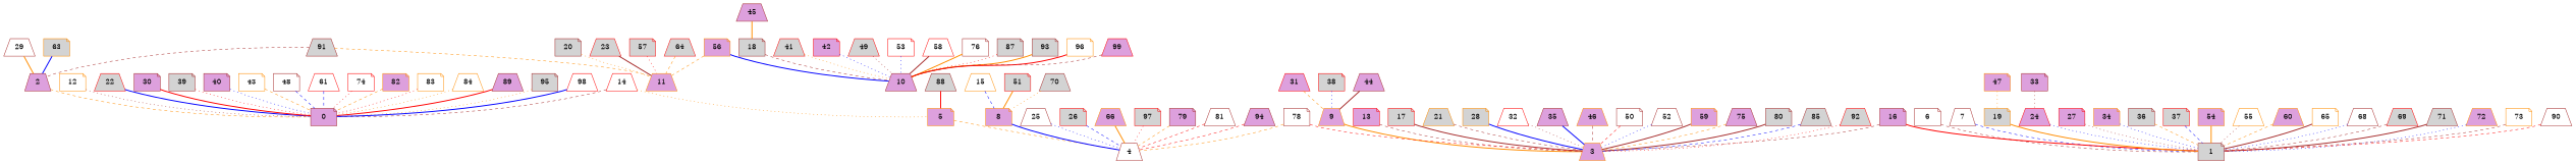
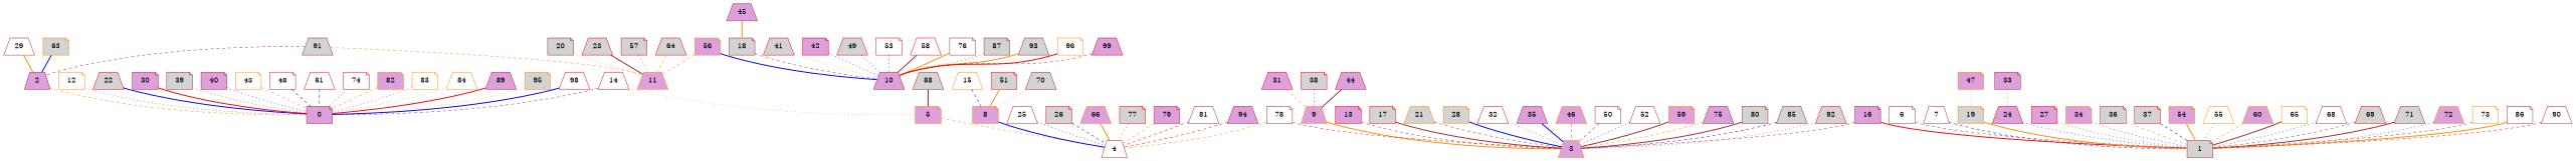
  graph {
    node [color=brown fillcolor=plum shape=note style=filled]
    edge [color=darkorange style=dashed]
    0 [Index=0 Pose="5041.13 0 -897.745"]
    1 [Index=1 Pose="4698.6 0 2536.74" fillcolor=lightgrey]
    2 [Index=2 Pose="5469.88 0 -2570.81" shape=trapezium]
    3 [Index=3 Pose="2011.34 0 2279.95" color=darkorange shape=trapezium]
    4 [Index=4 Pose="1666.65 0 458.745" fillcolor=white shape=trapezium]
    5 [Index=5 Pose="2864.38 0 1095.4" color=darkorange]
    6 [Index=6 Pose="5713.38 0 3537.66" fillcolor=white]
    7 [Index=7 Pose="3814.27 0 1847.02" fillcolor=white shape=trapezium]
    8 [Index=8 Pose="849.615 0 909.235" color=darkorange]
    9 [Index=9 Pose="823.389 0 2585.5" color=darkorange shape=trapezium]
    10 [Index=10 Pose="940.075 0 -841.973" shape=trapezium]
    11 [Index=11 Pose="778.743 0 -3325.13" color=darkorange shape=trapezium]
    12 [Index=12 Pose="5993.55 0 -2394.82" color=darkorange fillcolor=white]
    13 [Index=13 Pose="3077.59 0 2882.45" color=red]
    14 [Index=14 Pose="3825.31 0 206.441" color=red fillcolor=white shape=trapezium]
    15 [Index=15 Pose="1755.1 0 2306.54" color=darkorange fillcolor=white shape=trapezium]
    16 [Index=16 Pose="3160.47 0 2294.27"]
    17 [Index=17 Pose="2401.37 0 3328" color=red fillcolor=lightgrey]
    18 [Index=18 Pose="1699.89 0 -1254.1" fillcolor=lightgrey]
    19 [Index=19 Pose="4846.35 0 3561.73" color=darkorange fillcolor=lightgrey]
    20 [Index=20 Pose="3155.97 0 -3518.53" fillcolor=lightgrey]
    21 [Index=21 Pose="1153.28 0 1387.43" color=darkorange fillcolor=lightgrey shape=trapezium]
    22 [Index=22 Pose="5341.4 0 -1284.41" color=red fillcolor=lightgrey shape=trapezium]
    23 [Index=23 Pose="2746.21 0 -3713.69" color=red fillcolor=lightgrey shape=trapezium]
    24 [Index=24 Pose="5413.25 0 2982.82" color=red shape=trapezium]
    25 [Index=25 Pose="2251.24 0 2212.11" fillcolor=white shape=trapezium]
    26 [Index=26 Pose="3075.21 0 1425.65" color=red fillcolor=lightgrey]
    27 [Index=27 Pose="5584.86 0 1878.09" color=red]
    28 [Index=28 Pose="1705.76 0 2027.54" color=darkorange fillcolor=lightgrey]
    29 [Index=29 Pose="4127.17 0 -2839.22" fillcolor=white shape=trapezium]
    30 [Index=30 Pose="4975.21 0 -1442.13"]
    31 [Index=31 Pose="1373.81 0 3343.67" color=red shape=trapezium]
    32 [Index=32 Pose="2102.16 0 1586.69" color=red fillcolor=white shape=trapezium]
    33 [Index=33 Pose="5738.81 0 753.441"]
    34 [Index=34 Pose="3943.82 0 3048.75" color=darkorange]
    35 [Index=35 Pose="2390.62 0 2675.52" shape=trapezium]
    36 [Index=36 Pose="4105.31 0 3493.26" fillcolor=lightgrey]
    37 [Index=37 Pose="5701.51 0 3571.09" color=red fillcolor=lightgrey]
    38 [Index=38 Pose="885.96 0 3239.03" color=red fillcolor=lightgrey]
    39 [Index=39 Pose="3846.48 0 -578.396" fillcolor=lightgrey]
    40 [Index=40 Pose="4716.01 0 -1636.61"]
    41 [Index=41 Pose="2682.2 0 -2328.09" color=red fillcolor=lightgrey shape=trapezium]
    42 [Index=42 Pose="1125.2 0 -1902.01" color=red]
    43 [Index=43 Pose="3338.66 0 -709.739" color=darkorange fillcolor=white]
    44 [Index=44 Pose="1017.64 0 3457.83" shape=trapezium]
    45 [Index=45 Pose="619.027 0 -3178.36" shape=trapezium]
    46 [Index=46 Pose="2972.66 0 2214.04" color=darkorange shape=trapezium]
    47 [Index=47 Pose="5908.51 0 3697.53" color=darkorange]
    48 [Index=48 Pose="4498.63 0 -1116.36" fillcolor=white]
    49 [Index=49 Pose="1764.96 0 -2275.78" color=red fillcolor=lightgrey shape=trapezium]
    50 [Index=50 Pose="914.339 0 1973.26" fillcolor=white]
    51 [Index=51 Pose="752.849 0 2494.5" color=red fillcolor=lightgrey]
    52 [Index=52 Pose="984.612 0 2083.11" fillcolor=white shape=trapezium]
    53 [Index=53 Pose="1057.26 0 -2209.47" color=red fillcolor=white]
    54 [Index=54 Pose="4786.79 0 1977.56" color=darkorange]
    55 [Index=55 Pose="3836.75 0 2207.75" color=darkorange fillcolor=white shape=trapezium]
    56 [Index=56 Pose="560.883 0 -3103.33" color=darkorange]
    57 [Index=57 Pose="3121.26 0 -3585.03" color=red fillcolor=lightgrey]
    58 [Index=58 Pose="419.438 0 -2510.43" color=red fillcolor=white shape=trapezium]
    59 [Index=59 Pose="2768.52 0 2717.26" color=darkorange]
    60 [Index=60 Pose="3439.91 0 2172.44" color=darkorange shape=trapezium]
    61 [Index=61 Pose="5999.96 0 -2513.21" color=red fillcolor=white shape=trapezium]
    63 [Index=63 Pose="3563.35 0 -2716.84" color=darkorange fillcolor=lightgrey]
    64 [Index=64 Pose="978.789 0 -920.633" color=red fillcolor=lightgrey shape=trapezium]
    65 [Index=65 Pose="5478.16 0 2717.41" color=darkorange fillcolor=white]
    66 [Index=66 Pose="2154.57 0 446.123" color=darkorange shape=trapezium]
    68 [Index=68 Pose="3184.85 0 2187" fillcolor=white shape=trapezium]
    69 [Index=69 Pose="4486.86 0 1095.73" color=red fillcolor=lightgrey shape=trapezium]
    70 [Index=70 Pose="212.525 0 2106.32" fillcolor=lightgrey shape=trapezium]
    71 [Index=71 Pose="4999.43 0 3615.7" fillcolor=lightgrey shape=trapezium]
    72 [Index=72 Pose="5239.63 0 2813.82" color=darkorange shape=trapezium]
    73 [Index=73 Pose="5876.6 0 2072.4" color=darkorange fillcolor=white]
    74 [Index=74 Pose="4001.28 0 -23.3027" color=red fillcolor=white]
    75 [Index=75 Pose="983.808 0 2805.1" shape=trapezium]
    76 [Index=76 Pose="1972.66 0 -2282.86" fillcolor=white]
-   77 [Index=77 Pose="444.966 0 1131.11" color=red fillcolor=lightgrey label=97]
+   77 [Index=77 Pose="444.966 0 1131.11" color=red fillcolor=lightgrey]
    78 [Index=78 Pose="1341.94 0 1284.62" fillcolor=white]
    79 [Index=79 Pose="2828.9 0 786.589"]
    80 [Index=80 Pose="2018.11 0 2955.32" fillcolor=lightgrey]
    81 [Index=81 Pose="2069.66 0 837.091" fillcolor=white shape=trapezium]
    82 [Index=82 Pose="4999.46 0 -2261.92" color=darkorange]
    83 [Index=83 Pose="4052.86 0 -144.923" color=darkorange fillcolor=white]
    84 [Index=84 Pose="4272.52 0 -2698.28" color=darkorange fillcolor=white shape=trapezium]
    85 [Index=85 Pose="2483.9 0 1665.86" fillcolor=lightgrey shape=trapezium]
+   86 [Index=86 Pose="4043.62 0 1169.94" fillcolor=white]
    87 [Index=87 Pose="2082.7 0 -2680.71" fillcolor=lightgrey]
    88 [Index=88 Pose="3654.64 0 1080.84" fillcolor=lightgrey shape=trapezium]
    89 [Index=89 Pose="4442.63 0 -2531.19" shape=trapezium]
    90 [Index=90 Pose="5525.49 0 1570.43" fillcolor=white shape=trapezium]
    91 [Index=91 Pose="3194.65 0 -3505.03" fillcolor=lightgrey shape=trapezium]
    92 [Index=92 Pose="1562.98 0 3207.76" color=red fillcolor=lightgrey shape=trapezium]
-   93 [Index=93 Pose="667.654 0 -1176.39" fillcolor=lightgrey]
+   93 [Index=93 Pose="667.654 0 -1176.39" fillcolor=lightgrey shape=trapezium]
    94 [Index=94 Pose="3460.14 0 792.297" shape=trapezium]
-   95 [Index=95 Pose="4654.6 0 -1798.78" fillcolor=lightgrey]
+   95 [Index=95 Pose="4654.6 0 -1798.78" color=darkorange fillcolor=lightgrey]
    96 [Index=96 Pose="1977.85 0 -2637.12" color=darkorange fillcolor=white]
    98 [Index=98 Pose="4964.35 0 -1432.43" color=red fillcolor=white shape=trapezium]
    99 [Index=99 Pose="1129.21 0 -539.775" color=red shape=trapezium]
    2 -- 0 [Distance=1727.13]
    5 -- 4 [Distance=1356.43]
    6 -- 1 [Distance=1425.35 color=brown]
    7 -- 1 [Distance=1121.49 color=blue]
    8 -- 4 [Distance=932.998 color=blue style=bold]
    9 -- 3 [Distance=1226.61 style=bold]
    12 -- 0 [Distance=1774.35 color=brown style=dotted]
    13 -- 3 [Distance=1224.71 color=brown]
    14 -- 0 [Distance=1642.38 color=brown]
    14 -- 5 [Distance=1309.06 style=dotted]
    15 -- 8 [Distance=1665.04 color=blue]
    16 -- 1 [Distance=1557.12 color=red style=bold]
    16 -- 3 [Distance=1149.22 color=brown]
    17 -- 3 [Distance=1118.27 color=brown style=bold]
    18 -- 10 [Distance=864.39 color=brown]
    19 -- 1 [Distance=1035.58 style=bold]
    20 -- 11 [Distance=2385.08 style=dotted]
    21 -- 3 [Distance=1238.08 color=brown]
    22 -- 0 [Distance=489.562 color=blue style=bold]
    23 -- 11 [Distance=2005.47 color=brown style=bold]
    24 -- 1 [Distance=842.446 color=blue style=dotted]
    25 -- 4 [Distance=1848.26 color=blue style=dotted]
    26 -- 4 [Distance=1708.5 color=blue]
    27 -- 1 [Distance=1104.21 color=brown style=dotted]
    28 -- 3 [Distance=396.342 color=blue style=bold]
    29 -- 2 [Distance=1369.28 style=bold]
    30 -- 0 [Distance=548.366 color=red style=bold]
    31 -- 9 [Distance=936.895]
    32 -- 3 [Distance=699.182 color=brown style=dotted]
    33 -- 24 [Distance=2253.02 color=brown style=dotted]
    34 -- 1 [Distance=912.048 color=blue style=dotted]
    35 -- 3 [Distance=548.023 color=blue style=bold]
    36 -- 1 [Distance=1125.58]
    37 -- 1 [Distance=1440.74 color=blue]
    38 -- 9 [Distance=656.514 color=blue style=dotted]
    39 -- 0 [Distance=1236.59 color=red style=dotted]
    40 -- 0 [Distance=807.228 color=blue style=dotted]
    41 -- 10 [Distance=2289.88 style=dotted]
    42 -- 10 [Distance=1076.08 color=blue style=dotted]
    43 -- 0 [Distance=1712.81]
    44 -- 9 [Distance=893.697 color=brown style=bold]
    45 -- 18 [Distance=2207.04 style=bold]
    46 -- 3 [Distance=963.585 color=brown]
    47 -- 19 [Distance=1070.81 style=dotted]
    48 -- 0 [Distance=584.893 color=blue]
-   49 -- 10 [Distance=1654.16 color=brown style=dotted]
+   49 -- 10 [Distance=1654.16 color=blue style=dotted]
    50 -- 3 [Distance=1139.06 color=red]
    51 -- 8 [Distance=1588.21 style=bold]
    52 -- 3 [Distance=1045.42 color=blue style=dotted]
    53 -- 10 [Distance=1372.51 color=blue style=dotted]
    54 -- 1 [Distance=566.09 style=bold]
    55 -- 1 [Distance=922.504 color=brown style=dotted]
    56 -- 10 [Distance=2292.93 color=blue style=bold]
    56 -- 11 [Distance=310.896]
    57 -- 11 [Distance=2356.89 color=red style=dotted]
    58 -- 10 [Distance=1747.8 color=brown style=bold]
    59 -- 3 [Distance=874.395 color=brown style=bold]
    60 -- 1 [Distance=1310.34]
    61 -- 0 [Distance=1878.58 color=blue]
    63 -- 2 [Distance=1912.12 color=blue style=bold]
    64 -- 11 [Distance=2412.8]
    65 -- 1 [Distance=800.227 color=brown style=bold]
    66 -- 4 [Distance=488.087 style=bold]
    68 -- 1 [Distance=1553.63 color=blue style=dotted]
    69 -- 1 [Distance=1456.48 color=brown]
    70 -- 8 [Distance=1356.06 style=dotted]
    71 -- 1 [Distance=1120.12 color=brown style=bold]
    72 -- 1 [Distance=607.856 color=blue style=dotted]
    73 -- 1 [Distance=1266.22 color=brown]
    74 -- 0 [Distance=1358.65 color=red style=dotted]
    75 -- 3 [Distance=1153.95]
    76 -- 10 [Distance=1772.68 style=bold]
    77 -- 4 [Distance=1394.48 color=red style=dotted]
    78 -- 3 [Distance=1199.49 color=red]
    78 -- 4 [Distance=887.419]
    79 -- 4 [Distance=1207.61]
    80 -- 3 [Distance=675.4 color=brown style=bold]
    81 -- 4 [Distance=552.777 color=red]
    82 -- 0 [Distance=1364.81]
    83 -- 0 [Distance=1242.34 color=red style=dotted]
    84 -- 0 [Distance=1957.72 style=dotted]
    85 -- 3 [Distance=774.871 color=blue]
+   86 -- 1 [Distance=1515.63 style=bold]
    87 -- 10 [Distance=2164.84 color=red style=dotted]
    88 -- 5 [Distance=790.387 color=red style=bold]
    89 -- 0 [Distance=1739.64 color=red style=bold]
    90 -- 1 [Distance=1271.81 color=red]
    91 -- 2 [Distance=2459.57 color=brown]
    91 -- 11 [Distance=2422.59]
    92 -- 3 [Distance=1030.46 color=red style=dotted]
    93 -- 10 [Distance=431.335 style=bold]
    94 -- 4 [Distance=1824.25 color=red]
    95 -- 0 [Distance=980.436 style=dotted]
    96 -- 10 [Distance=2073.53 color=red style=bold]
    98 -- 0 [Distance=540.167 color=blue style=bold]
    99 -- 10 [Distance=356.502 color=brown]
  }
